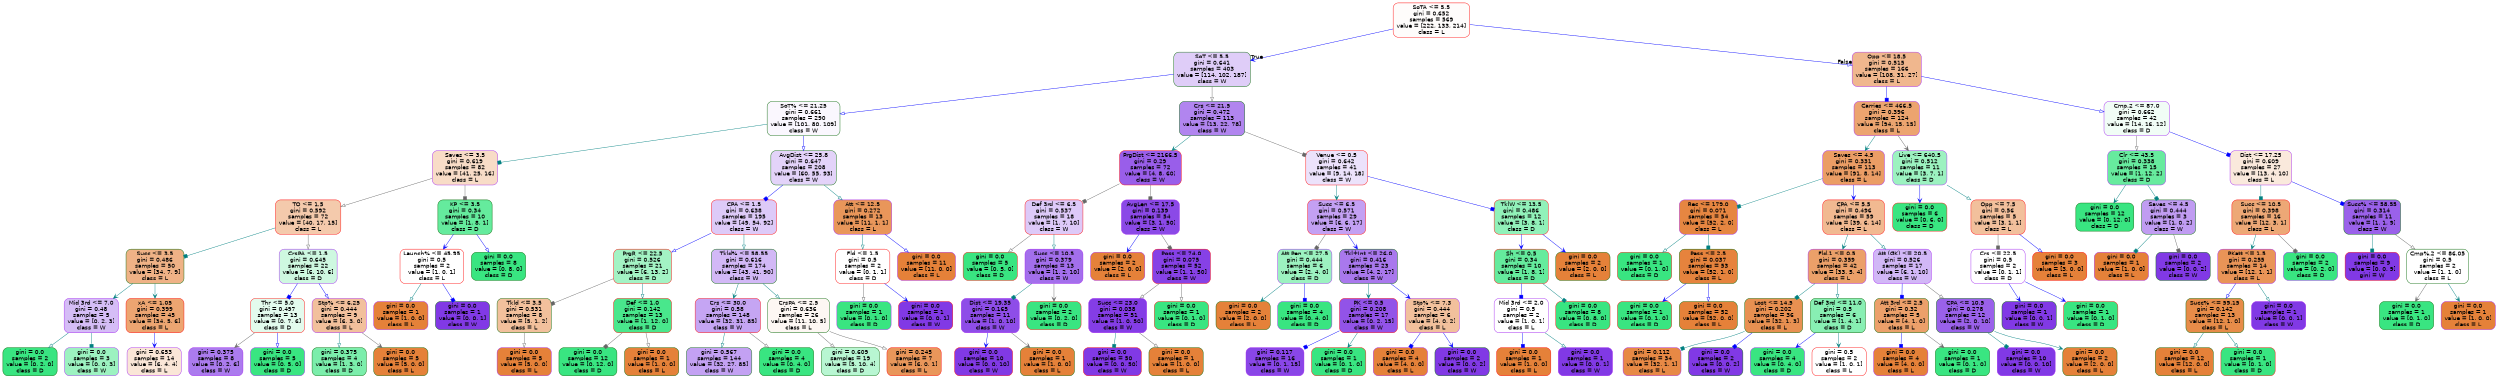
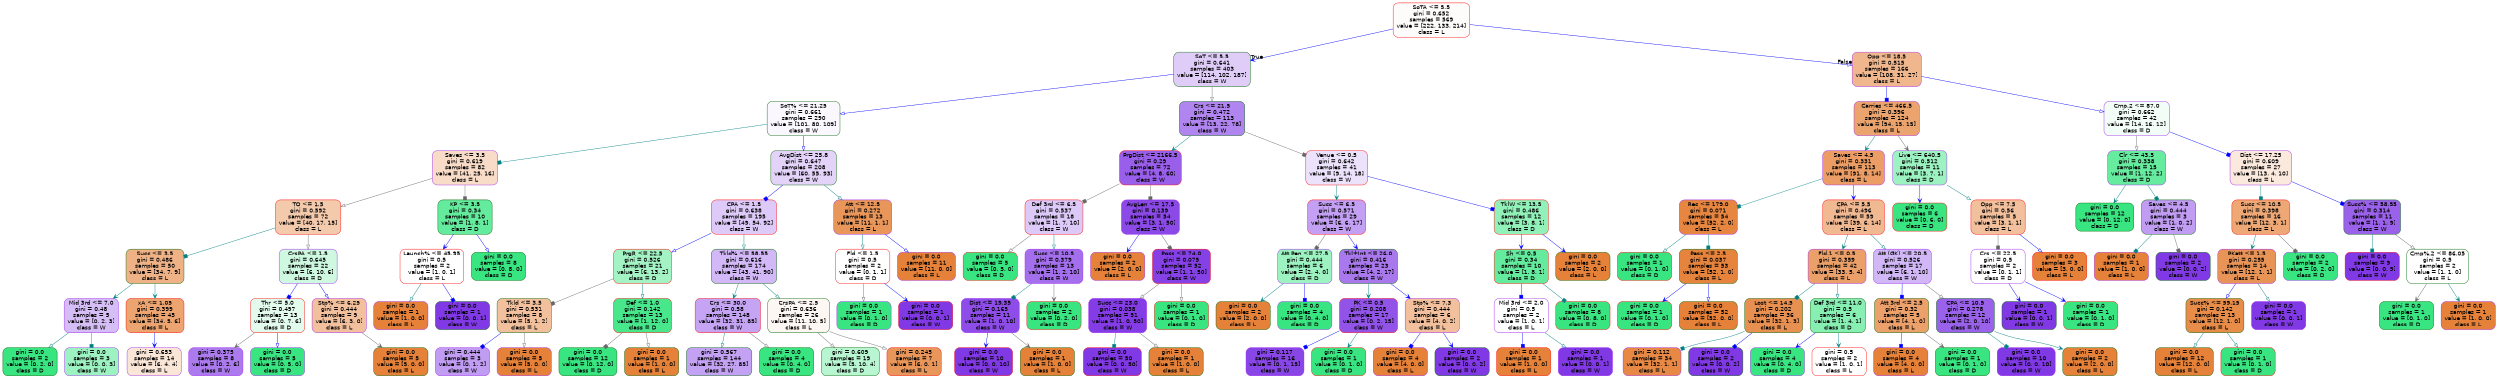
  digraph {
    node [color=purple fillcolor="#39e581" fontname=helvetica shape=box style="filled, rounded"]
    edge [arrowhead=onormal color=teal fontname=helvetica]
    n1 [color=red fillcolor="#fefcfb" label="SoTA <= 5.5\ngini = 0.652\nsamples = 569\nvalue = [222, 133, 214]\nclass = L"]
    n2 [color=darkgreen fillcolor="#dfcdf8" label="SoT <= 5.5\ngini = 0.641\nsamples = 403\nvalue = [114, 102, 187]\nclass = W"]
    n3 [fillcolor="#f0b78e" label="Opp <= 18.5\ngini = 0.515\nsamples = 166\nvalue = [108, 31, 27]\nclass = L"]
    n4 [color=darkgreen fillcolor="#faf7fe" label="SoT% <= 21.25\ngini = 0.661\nsamples = 290\nvalue = [101, 80, 109]\nclass = W"]
    n5 [color=darkgreen fillcolor="#b185ef" label="Crs <= 21.5\ngini = 0.472\nsamples = 113\nvalue = [13, 22, 78]\nclass = W"]
    n6 [fillcolor="#eca46f" label="Carries <= 466.5\ngini = 0.396\nsamples = 124\nvalue = [94, 15, 15]\nclass = L"]
    n7 [fillcolor="#f1fdf6" label="Cmp.2 <= 87.0\ngini = 0.662\nsamples = 42\nvalue = [14, 16, 12]\nclass = D"]
    n8 [fillcolor="#f8dcc7" label="Saves <= 3.5\ngini = 0.619\nsamples = 82\nvalue = [41, 25, 16]\nclass = L"]
    n9 [color=darkgreen fillcolor="#e3d3f9" label="AvgDist <= 25.8\ngini = 0.647\nsamples = 208\nvalue = [60, 55, 93]\nclass = W"]
    n10 [color=red fillcolor="#995eea" label="PrgDist <= 2166.5\ngini = 0.29\nsamples = 72\nvalue = [4, 8, 60]\nclass = W"]
    n11 [color=red fillcolor="#ece2fb" label="Venue <= 0.5\ngini = 0.642\nsamples = 41\nvalue = [9, 14, 18]\nclass = W"]
    n12 [color=red fillcolor="#f4caac" label="TO <= 1.5\ngini = 0.592\nsamples = 72\nvalue = [40, 17, 15]\nclass = L"]
    n13 [color=darkgreen fillcolor="#65eb9d" label="KP <= 3.5\ngini = 0.34\nsamples = 10\nvalue = [1, 8, 1]\nclass = D"]
    n14 [color=red fillcolor="#ddcaf8" label="CPA <= 1.5\ngini = 0.638\nsamples = 195\nvalue = [49, 54, 92]\nclass = W"]
    n15 [fillcolor="#e9965a" label="Att <= 12.5\ngini = 0.272\nsamples = 13\nvalue = [11, 1, 1]\nclass = L"]
    n16 [color=darkgreen fillcolor="#efb286" label="Succ <= 3.5\ngini = 0.486\nsamples = 50\nvalue = [34, 7, 9]\nclass = L"]
    n17 [fillcolor="#cef8e0" label="CrsPA <= 1.5\ngini = 0.645\nsamples = 22\nvalue = [6, 10, 6]\nclass = D"]
    n18 [color=red fillcolor="#ffffff" label="Launch% <= 45.95\ngini = 0.5\nsamples = 2\nvalue = [1, 0, 1]\nclass = L"]
    n19 [color=darkgreen label="gini = 0.0\nsamples = 8\nvalue = [0, 8, 0]\nclass = D"]
    n20 [fillcolor="#d5bdf6" label="Mid 3rd <= 7.0\ngini = 0.48\nsamples = 5\nvalue = [0, 2, 3]\nclass = W"]
    n21 [color=red fillcolor="#eca571" label="xA <= 1.05\ngini = 0.399\nsamples = 45\nvalue = [34, 5, 6]\nclass = L"]
    n22 [color=red fillcolor="#e3fbed" label="Thr <= 5.0\ngini = 0.497\nsamples = 13\nvalue = [0, 7, 6]\nclass = D"]
    n23 [fillcolor="#f2c09c" label="Stp% <= 6.25\ngini = 0.444\nsamples = 9\nvalue = [6, 3, 0]\nclass = L"]
    n24 [color=darkgreen label="gini = 0.0\nsamples = 2\nvalue = [0, 2, 0]\nclass = D"]
    n25 [fillcolor="#9cf2c0" label="gini = 0.0\nsamples = 3\nvalue = [0, 0, 3]\nclass = W"]
    n26 [fillcolor="#fae6d7" label="gini = 0.653\nsamples = 14\nvalue = [6, 4, 4]\nclass = L"]
    n27 [fillcolor="#ab7bee" label="gini = 0.375\nsamples = 8\nvalue = [0, 2, 6]\nclass = W"]
    n28 [label="gini = 0.0\nsamples = 5\nvalue = [0, 5, 0]\nclass = D"]
-   n29 [color=darkgreen fillcolor="#7beeab" label="gini = 0.375\nsamples = 4\nvalue = [1, 3, 0]\nclass = D"]
    n30 [color=darkgreen fillcolor="#e58139" label="gini = 0.0\nsamples = 5\nvalue = [5, 0, 0]\nclass = L"]
    n31 [fillcolor="#e58139" label="gini = 0.0\nsamples = 1\nvalue = [1, 0, 0]\nclass = L"]
    n32 [color=darkgreen fillcolor="#8139e5" label="gini = 0.0\nsamples = 1\nvalue = [0, 0, 1]\nclass = W"]
    n33 [color=red fillcolor="#a3f3c4" label="PrgR <= 22.5\ngini = 0.526\nsamples = 21\nvalue = [6, 13, 2]\nclass = D"]
    n34 [color=darkgreen fillcolor="#d2b8f6" label="Tkld% <= 58.55\ngini = 0.616\nsamples = 174\nvalue = [43, 41, 90]\nclass = W"]
    n35 [color=red fillcolor="#ffffff" label="Fld <= 1.5\ngini = 0.5\nsamples = 2\nvalue = [0, 1, 1]\nclass = D"]
    n36 [fillcolor="#e58139" label="gini = 0.0\nsamples = 11\nvalue = [11, 0, 0]\nclass = L"]
    n37 [color=darkgreen fillcolor="#f2c09c" label="Tkld <= 3.5\ngini = 0.531\nsamples = 8\nvalue = [5, 1, 2]\nclass = L"]
    n38 [color=red fillcolor="#49e78c" label="Def <= 1.0\ngini = 0.142\nsamples = 13\nvalue = [1, 12, 0]\nclass = D"]
    n39 [color=red fillcolor="#c5a5f3" label="Crs <= 30.0\ngini = 0.58\nsamples = 148\nvalue = [32, 31, 85]\nclass = W"]
    n40 [color=darkgreen fillcolor="#fdf7f3" label="CrsPA <= 2.5\ngini = 0.636\nsamples = 26\nvalue = [11, 10, 5]\nclass = L"]
+   n41 [fillcolor="#c09cf2" label="gini = 0.444\nsamples = 3\nvalue = [0, 1, 2]\nclass = W"]
    n42 [fillcolor="#e58139" label="gini = 0.0\nsamples = 5\nvalue = [5, 0, 0]\nclass = L"]
    n43 [color=darkgreen label="gini = 0.0\nsamples = 12\nvalue = [0, 12, 0]\nclass = D"]
    n44 [color=darkgreen fillcolor="#e58139" label="gini = 0.0\nsamples = 1\nvalue = [1, 0, 0]\nclass = L"]
    n45 [color=darkgreen fillcolor="#c3a1f3" label="gini = 0.567\nsamples = 144\nvalue = [32, 27, 85]\nclass = W"]
    n46 [color=darkgreen label="gini = 0.0\nsamples = 4\nvalue = [0, 4, 0]\nclass = D"]
    n47 [color=darkgreen fillcolor="#b8f6d2" label="gini = 0.609\nsamples = 19\nvalue = [5, 10, 4]\nclass = D"]
    n48 [color=red fillcolor="#e9965a" label="gini = 0.245\nsamples = 7\nvalue = [6, 0, 1]\nclass = L"]
    n49 [label="gini = 0.0\nsamples = 1\nvalue = [0, 1, 0]\nclass = D"]
    n50 [color=red fillcolor="#8139e5" label="gini = 0.0\nsamples = 1\nvalue = [0, 0, 1]\nclass = W"]
    n51 [color=red fillcolor="#ddc9f8" label="Def 3rd <= 6.5\ngini = 0.537\nsamples = 18\nvalue = [1, 7, 10]\nclass = W"]
    n52 [fillcolor="#8b49e7" label="AvgLen <= 17.5\ngini = 0.139\nsamples = 54\nvalue = [3, 1, 50]\nclass = W"]
    n53 [color=red fillcolor="#c3a0f3" label="Succ <= 6.5\ngini = 0.571\nsamples = 29\nvalue = [6, 6, 17]\nclass = W"]
    n54 [color=red fillcolor="#91f1b9" label="TklW <= 13.5\ngini = 0.486\nsamples = 12\nvalue = [3, 8, 1]\nclass = D"]
    n55 [color=red label="gini = 0.0\nsamples = 5\nvalue = [0, 5, 0]\nclass = D"]
    n56 [fillcolor="#a36fec" label="Succ <= 10.5\ngini = 0.379\nsamples = 13\nvalue = [1, 2, 10]\nclass = W"]
    n57 [fillcolor="#e58139" label="gini = 0.0\nsamples = 2\nvalue = [2, 0, 0]\nclass = L"]
    n58 [color=red fillcolor="#8641e6" label="Poss <= 74.0\ngini = 0.075\nsamples = 52\nvalue = [1, 1, 50]\nclass = W"]
    n59 [fillcolor="#8e4de8" label="Dist <= 19.35\ngini = 0.165\nsamples = 11\nvalue = [1, 0, 10]\nclass = W"]
    n60 [color=red label="gini = 0.0\nsamples = 2\nvalue = [0, 2, 0]\nclass = D"]
    n61 [color=red fillcolor="#8139e5" label="gini = 0.0\nsamples = 10\nvalue = [0, 0, 10]\nclass = W"]
    n62 [color=darkgreen fillcolor="#e58139" label="gini = 0.0\nsamples = 1\nvalue = [1, 0, 0]\nclass = L"]
    n63 [fillcolor="#843de6" label="Succ <= 23.0\ngini = 0.038\nsamples = 51\nvalue = [1, 0, 50]\nclass = W"]
    n64 [color=red label="gini = 0.0\nsamples = 1\nvalue = [0, 1, 0]\nclass = D"]
    n65 [color=red fillcolor="#8139e5" label="gini = 0.0\nsamples = 50\nvalue = [0, 0, 50]\nclass = W"]
    n66 [color=darkgreen fillcolor="#e58139" label="gini = 0.0\nsamples = 1\nvalue = [1, 0, 0]\nclass = L"]
    n67 [fillcolor="#9cf2c0" label="Att Pen <= 27.5\ngini = 0.444\nsamples = 6\nvalue = [2, 4, 0]\nclass = D"]
    n68 [color=darkgreen fillcolor="#a978ed" label="Tkl+Int <= 26.0\ngini = 0.416\nsamples = 23\nvalue = [4, 2, 17]\nclass = W"]
    n69 [color=red fillcolor="#65eb9d" label="Sh <= 0.5\ngini = 0.34\nsamples = 10\nvalue = [1, 8, 1]\nclass = D"]
    n70 [color=darkgreen fillcolor="#e58139" label="gini = 0.0\nsamples = 2\nvalue = [2, 0, 0]\nclass = L"]
    n71 [color=darkgreen fillcolor="#e58139" label="gini = 0.0\nsamples = 2\nvalue = [2, 0, 0]\nclass = L"]
    n72 [label="gini = 0.0\nsamples = 4\nvalue = [0, 4, 0]\nclass = D"]
    n73 [color=red fillcolor="#9253e8" label="PK <= 0.5\ngini = 0.208\nsamples = 17\nvalue = [0, 2, 15]\nclass = W"]
    n74 [fillcolor="#f2c09c" label="Stp% <= 7.3\ngini = 0.444\nsamples = 6\nvalue = [4, 0, 2]\nclass = L"]
    n75 [fillcolor="#8946e7" label="gini = 0.117\nsamples = 16\nvalue = [0, 1, 15]\nclass = W"]
    n76 [color=red label="gini = 0.0\nsamples = 1\nvalue = [0, 1, 0]\nclass = D"]
    n77 [fillcolor="#e58139" label="gini = 0.0\nsamples = 4\nvalue = [4, 0, 0]\nclass = L"]
    n78 [color=darkgreen fillcolor="#8139e5" label="gini = 0.0\nsamples = 2\nvalue = [0, 0, 2]\nclass = W"]
    n79 [fillcolor="#ffffff" label="Mid 3rd <= 2.0\ngini = 0.5\nsamples = 2\nvalue = [1, 0, 1]\nclass = L"]
    n80 [color=red label="gini = 0.0\nsamples = 8\nvalue = [0, 8, 0]\nclass = D"]
    n81 [color=red fillcolor="#e58139" label="gini = 0.0\nsamples = 1\nvalue = [1, 0, 0]\nclass = L"]
    n82 [fillcolor="#8139e5" label="gini = 0.0\nsamples = 1\nvalue = [0, 0, 1]\nclass = W"]
    n83 [fillcolor="#eb9d65" label="Saves <= 4.5\ngini = 0.331\nsamples = 113\nvalue = [91, 8, 14]\nclass = L"]
    n84 [fillcolor="#9cf2c0" label="Live <= 640.5\ngini = 0.512\nsamples = 11\nvalue = [3, 7, 1]\nclass = D"]
    n85 [fillcolor="#67eb9e" label="Clr <= 43.5\ngini = 0.338\nsamples = 15\nvalue = [1, 12, 2]\nclass = D"]
    n86 [fillcolor="#fae9dc" label="Dist <= 17.25\ngini = 0.609\nsamples = 27\nvalue = [13, 4, 10]\nclass = L"]
    n87 [fillcolor="#e68641" label="Rec <= 179.0\ngini = 0.071\nsamples = 54\nvalue = [52, 2, 0]\nclass = L"]
    n88 [color=red fillcolor="#f1b991" label="CPA <= 5.5\ngini = 0.496\nsamples = 59\nvalue = [39, 6, 14]\nclass = L"]
    n89 [color=red label="gini = 0.0\nsamples = 6\nvalue = [0, 6, 0]\nclass = D"]
    n90 [color=red fillcolor="#f2c09c" label="Opp <= 7.5\ngini = 0.56\nsamples = 5\nvalue = [3, 1, 1]\nclass = L"]
    n91 [color=red label="gini = 0.0\nsamples = 1\nvalue = [0, 1, 0]\nclass = D"]
    n92 [color=darkgreen fillcolor="#e6833d" label="Pass <= 2.5\ngini = 0.037\nsamples = 53\nvalue = [52, 1, 0]\nclass = L"]
    n93 [fillcolor="#eba069" label="Fld.1 <= 0.5\ngini = 0.359\nsamples = 42\nvalue = [33, 5, 4]\nclass = L"]
    n94 [fillcolor="#d1b7f6" label="Att (GK) <= 20.5\ngini = 0.526\nsamples = 17\nvalue = [6, 1, 10]\nclass = W"]
    n95 [color=red label="gini = 0.0\nsamples = 1\nvalue = [0, 1, 0]\nclass = D"]
    n96 [color=darkgreen fillcolor="#e58139" label="gini = 0.0\nsamples = 52\nvalue = [52, 0, 0]\nclass = L"]
    n97 [color=darkgreen fillcolor="#e89051" label="Lost <= 14.5\ngini = 0.202\nsamples = 36\nvalue = [32, 1, 3]\nclass = L"]
    n98 [color=darkgreen fillcolor="#88efb3" label="Def 3rd <= 11.0\ngini = 0.5\nsamples = 6\nvalue = [1, 4, 1]\nclass = D"]
    n99 [color=darkgreen fillcolor="#eca06a" label="Att 3rd <= 2.5\ngini = 0.32\nsamples = 5\nvalue = [4, 1, 0]\nclass = L"]
    n100 [color=darkgreen fillcolor="#9a61ea" label="CPA <= 10.5\ngini = 0.278\nsamples = 12\nvalue = [2, 0, 10]\nclass = W"]
    n101 [fillcolor="#e78945" label="gini = 0.112\nsamples = 34\nvalue = [32, 1, 1]\nclass = L"]
    n102 [color=darkgreen fillcolor="#8139e5" label="gini = 0.0\nsamples = 2\nvalue = [0, 0, 2]\nclass = W"]
    n103 [label="gini = 0.0\nsamples = 4\nvalue = [0, 4, 0]\nclass = D"]
    n104 [color=red fillcolor="#ffffff" label="gini = 0.5\nsamples = 2\nvalue = [1, 0, 1]\nclass = L"]
    n105 [fillcolor="#e58139" label="gini = 0.0\nsamples = 4\nvalue = [4, 0, 0]\nclass = L"]
    n106 [color=darkgreen label="gini = 0.0\nsamples = 1\nvalue = [0, 1, 0]\nclass = D"]
    n107 [fillcolor="#8139e5" label="gini = 0.0\nsamples = 10\nvalue = [0, 0, 10]\nclass = W"]
    n108 [color=darkgreen fillcolor="#e58139" label="gini = 0.0\nsamples = 2\nvalue = [2, 0, 0]\nclass = L"]
    n109 [fillcolor="#ffffff" label="Crs <= 22.5\ngini = 0.5\nsamples = 2\nvalue = [0, 1, 1]\nclass = D"]
    n110 [color=red fillcolor="#e58139" label="gini = 0.0\nsamples = 3\nvalue = [3, 0, 0]\nclass = L"]
    n111 [color=darkgreen fillcolor="#8139e5" label="gini = 0.0\nsamples = 1\nvalue = [0, 0, 1]\nclass = W"]
    n112 [color=red label="gini = 0.0\nsamples = 1\nvalue = [0, 1, 0]\nclass = D"]
    n113 [color=darkgreen label="gini = 0.0\nsamples = 12\nvalue = [0, 12, 0]\nclass = D"]
    n114 [color=darkgreen fillcolor="#c09cf2" label="Saves <= 4.5\ngini = 0.444\nsamples = 3\nvalue = [1, 0, 2]\nclass = W"]
    n115 [color=red fillcolor="#eda876" label="Succ <= 10.5\ngini = 0.398\nsamples = 16\nvalue = [12, 3, 1]\nclass = L"]
    n116 [color=darkgreen fillcolor="#9a61ea" label="Succ% <= 58.55\ngini = 0.314\nsamples = 11\nvalue = [1, 1, 9]\nclass = W"]
    n117 [fillcolor="#e58139" label="gini = 0.0\nsamples = 1\nvalue = [1, 0, 0]\nclass = L"]
    n118 [color=darkgreen fillcolor="#8139e5" label="gini = 0.0\nsamples = 2\nvalue = [0, 0, 2]\nclass = W"]
    n119 [fillcolor="#e99457" label="PKatt <= 1.5\ngini = 0.255\nsamples = 14\nvalue = [12, 1, 1]\nclass = L"]
    n120 [label="gini = 0.0\nsamples = 2\nvalue = [0, 2, 0]\nclass = D"]
-   n121 [color=red fillcolor="#8139e5" label="gini = 0.0\nsamples = 9\nvalue = [0, 0, 9]\ngini = W"]
+   n121 [color=red fillcolor="#8139e5" label="gini = 0.0\nsamples = 9\nvalue = [0, 0, 9]\nclass = W"]
    n122 [color=darkgreen fillcolor="#ffffff" label="Cmp%.2 <= 86.05\ngini = 0.5\nsamples = 2\nvalue = [1, 1, 0]\nclass = L"]
    n123 [color=darkgreen fillcolor="#e78c49" label="Succ% <= 59.15\ngini = 0.142\nsamples = 13\nvalue = [12, 1, 0]\nclass = L"]
    n124 [fillcolor="#8139e5" label="gini = 0.0\nsamples = 1\nvalue = [0, 0, 1]\nclass = W"]
    n125 [color=darkgreen fillcolor="#e58139" label="gini = 0.0\nsamples = 12\nvalue = [12, 0, 0]\nclass = L"]
    n126 [color=red label="gini = 0.0\nsamples = 1\nvalue = [0, 1, 0]\nclass = D"]
    n127 [color=darkgreen label="gini = 0.0\nsamples = 1\nvalue = [0, 1, 0]\nclass = D"]
    n128 [fillcolor="#e58139" label="gini = 0.0\nsamples = 1\nvalue = [1, 0, 0]\nclass = L"]
    n1 -> n2 [arrowhead=vee color=blue headlabel=True labelangle=45 labeldistance=2.5]
    n1 -> n3 [color=blue headlabel=False labelangle=-45 labeldistance=2.5]
    n2 -> n4 [color=blue]
    n2 -> n5 [color=gray40]
    n3 -> n6 [arrowhead=box color=blue]
    n3 -> n7 [color=blue]
    n4 -> n8 [arrowhead=box]
    n4 -> n9 [color=blue]
    n5 -> n10 [arrowhead=vee]
    n5 -> n11 [arrowhead=box color=gray40]
    n6 -> n83 [arrowhead=vee]
    n6 -> n84 [arrowhead=vee color=gray40]
    n7 -> n85 [color=gray40]
    n7 -> n86 [arrowhead=box color=blue]
    n8 -> n12 [color=gray40]
    n8 -> n13 [arrowhead=box color=gray40]
    n9 -> n14 [arrowhead=box color=blue]
    n9 -> n15
    n10 -> n51 [arrowhead=box color=gray40]
    n10 -> n52 [arrowhead=box color=gray40]
    n11 -> n53 [arrowhead=vee]
    n11 -> n54 [arrowhead=box color=blue]
    n12 -> n16 [arrowhead=box]
    n12 -> n17 [color=gray40]
    n13 -> n18 [arrowhead=vee color=blue]
    n13 -> n19 [color=blue]
    n14 -> n33 [color=blue]
    n14 -> n34
    n15 -> n35
    n15 -> n36 [color=blue]
    n16 -> n20 [arrowhead=vee]
    n16 -> n21 [arrowhead=vee]
    n17 -> n22 [arrowhead=box color=blue]
    n17 -> n23 [color=blue]
    n18 -> n31
    n18 -> n32 [arrowhead=box color=blue]
    n20 -> n24
    n20 -> n25 [arrowhead=box]
    n21 -> n26 [arrowhead=vee color=blue]
    n22 -> n27 [arrowhead=vee color=gray40]
    n22 -> n28 [color=blue]
-   n23 -> n29
    n23 -> n30 [arrowhead=vee color=gray40]
    n33 -> n37 [arrowhead=box color=gray40]
    n33 -> n38
    n34 -> n39 [arrowhead=vee]
    n34 -> n40
    n35 -> n49 [color=gray40]
    n35 -> n50 [arrowhead=vee color=blue]
+   n37 -> n41 [arrowhead=box color=blue]
    n37 -> n42 [color=gray40]
    n38 -> n43 [arrowhead=box color=gray40]
    n38 -> n44 [color=gray40]
    n39 -> n45
    n39 -> n46 [color=gray40]
    n40 -> n47 [color=gray40]
    n40 -> n48 [color=gray40]
    n51 -> n55 [color=gray40]
    n51 -> n56
    n52 -> n57 [arrowhead=vee color=blue]
    n52 -> n58 [arrowhead=box color=gray40]
    n53 -> n67 [arrowhead=box color=gray40]
    n53 -> n68 [arrowhead=vee color=blue]
    n54 -> n69 [arrowhead=vee color=blue]
    n54 -> n70 [arrowhead=vee color=blue]
    n56 -> n59 [arrowhead=box]
    n56 -> n60 [arrowhead=vee color=gray40]
    n58 -> n63 [color=gray40]
    n58 -> n64 [color=gray40]
    n59 -> n61 [arrowhead=vee color=blue]
    n59 -> n62 [arrowhead=vee color=gray40]
    n63 -> n65 [arrowhead=box]
    n63 -> n66 [color=gray40]
    n67 -> n71 [arrowhead=vee]
    n67 -> n72 [arrowhead=box color=blue]
    n68 -> n73 [arrowhead=vee]
    n68 -> n74 [arrowhead=vee color=blue]
    n69 -> n79 [arrowhead=box color=blue]
    n69 -> n80 [arrowhead=box]
    n73 -> n75 [arrowhead=box color=blue]
    n73 -> n76 [arrowhead=vee]
    n74 -> n77 [arrowhead=box color=blue]
    n74 -> n78 [arrowhead=vee color=blue]
    n79 -> n81 [arrowhead=box color=blue]
    n79 -> n82
    n83 -> n87 [arrowhead=box]
    n83 -> n88 [arrowhead=vee color=blue]
    n84 -> n89 [arrowhead=vee color=blue]
    n84 -> n90
    n85 -> n113 [arrowhead=vee]
    n85 -> n114 [arrowhead=box]
    n86 -> n115 [arrowhead=box]
    n86 -> n116 [arrowhead=box color=blue]
    n87 -> n91
    n87 -> n92 [arrowhead=box]
    n88 -> n93 [arrowhead=vee]
    n88 -> n94
    n90 -> n109 [arrowhead=box color=gray40]
    n90 -> n110 [color=blue]
    n92 -> n95 [arrowhead=vee color=blue]
    n92 -> n96 [color=blue]
    n93 -> n97 [arrowhead=box]
    n93 -> n98
    n94 -> n99 [arrowhead=box color=blue]
    n94 -> n100 [color=gray40]
    n97 -> n101 [arrowhead=box]
    n97 -> n102 [arrowhead=box color=blue]
    n98 -> n103 [arrowhead=vee color=blue]
    n98 -> n104 [arrowhead=vee]
    n99 -> n105 [arrowhead=box color=blue]
    n99 -> n106 [arrowhead=vee color=gray40]
    n100 -> n107 [arrowhead=box]
    n100 -> n108 [arrowhead=vee]
    n109 -> n111 [arrowhead=vee color=blue]
    n109 -> n112 [arrowhead=vee color=blue]
    n114 -> n117 [arrowhead=box]
    n114 -> n118 [arrowhead=box color=gray40]
    n115 -> n119 [arrowhead=vee]
    n115 -> n120 [arrowhead=box color=gray40]
    n116 -> n121 [arrowhead=box]
    n116 -> n122 [color=gray40]
    n119 -> n123 [color=blue]
    n119 -> n124
    n122 -> n127 [arrowhead=vee color=gray40]
    n122 -> n128 [arrowhead=vee]
    n123 -> n125
    n123 -> n126
  }
